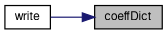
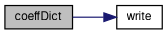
  digraph {
    rankdir=LR
    node [color=black fontname=FreeSans fontsize=10 shape=record]
    n1 [fillcolor=grey75 fontcolor=black height=0.2 label=coeffDict style=filled width=0.4]
    n2 [height=0.2 label=write width=0.4]
-   n2 -> n1 [color=midnightblue fontname=FreeSans fontsize=10 labelfontname=FreeSans labelfontsize=10 style=solid]
+   n1 -> n2 [color=midnightblue fontname=FreeSans fontsize=10 labelfontname=FreeSans labelfontsize=10 style=solid]
  }
